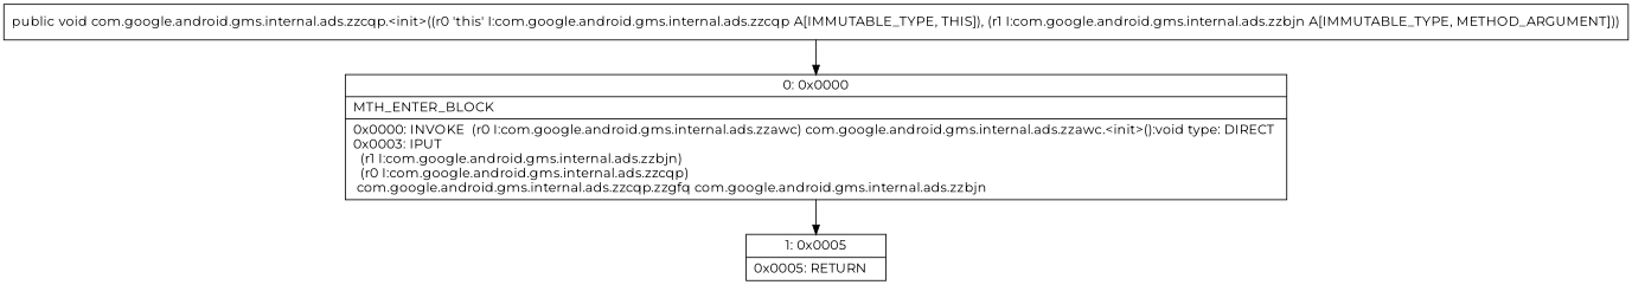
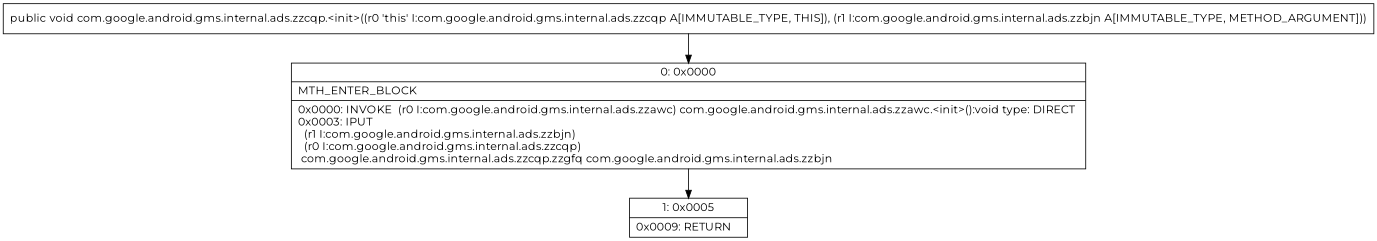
  digraph {
    fontname=Montserrat
    node [shape=record fontname=Montserrat]
    edge [fontname=Montserrat]
    n1 [label="{0\:\ 0x0000|MTH_ENTER_BLOCK\l|0x0000: INVOKE  (r0 I:com.google.android.gms.internal.ads.zzawc) com.google.android.gms.internal.ads.zzawc.\<init\>():void type: DIRECT \l0x0003: IPUT  \l  (r1 I:com.google.android.gms.internal.ads.zzbjn)\l  (r0 I:com.google.android.gms.internal.ads.zzcqp)\l com.google.android.gms.internal.ads.zzcqp.zzgfq com.google.android.gms.internal.ads.zzbjn \l}"]
-   n2 [label="{1\:\ 0x0005|0x0005: RETURN   \l}"]
+   n2 [label="{1\:\ 0x0005|0x0009: RETURN   \l}"]
    n3 [label="{public void com.google.android.gms.internal.ads.zzcqp.\<init\>((r0 'this' I:com.google.android.gms.internal.ads.zzcqp A[IMMUTABLE_TYPE, THIS]), (r1 I:com.google.android.gms.internal.ads.zzbjn A[IMMUTABLE_TYPE, METHOD_ARGUMENT])) }"]
    n1 -> n2
    n3 -> n1
  }
